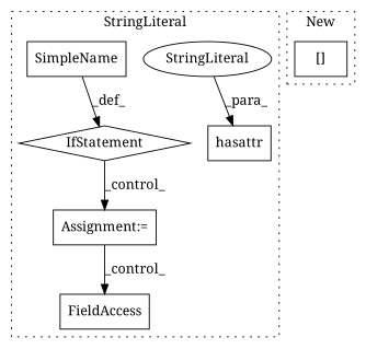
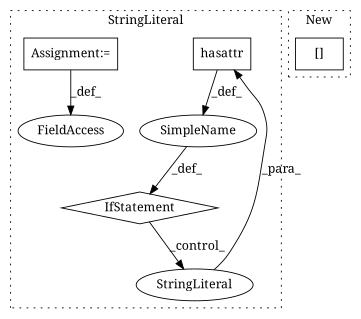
  digraph {
    fontname="Noto Serif"
    node [fontname="Noto Serif" shape=box]
    edge [fontname="Noto Serif"]
    n1 [a=32 l="8,1" label=hasattr s="7327,7348"]
    n2 [a=45 l=8 label=StringLiteral s=7340 shape=ellipse]
    n3 [a=25 l="4,2" label=IfStatement s="7322,7349" shape=diamond]
    n4 [a=7 l=1 label="Assignment:=" s=7370]
-   n5 [a=42 label=SimpleName]
-   n6 [a=22 l=11 label=FieldAccess s=7359]
+   n5 [a=42 label=SimpleName shape=ellipse]
+   n6 [a=22 l=11 label=FieldAccess s=7359 shape=ellipse]
    n7 [a=2 l="7,1" label="[]" s="7269,7288"]
    subgraph cluster_1 {
      label=StringLiteral
      style=dotted
      n1
      n2
      n3
      n4
      n5
      n6
    }
    subgraph cluster_2 {
      label=New
      style=dotted
      n7
    }
+   n1 -> n5 [label=_def_]
    n2 -> n1 [label=_para_]
-   n3 -> n4 [label=_control_]
-   n4 -> n6 [label=_control_]
+   n3 -> n2 [label=_control_]
+   n4 -> n6 [label=_def_]
    n5 -> n3 [label=_def_]
  }
